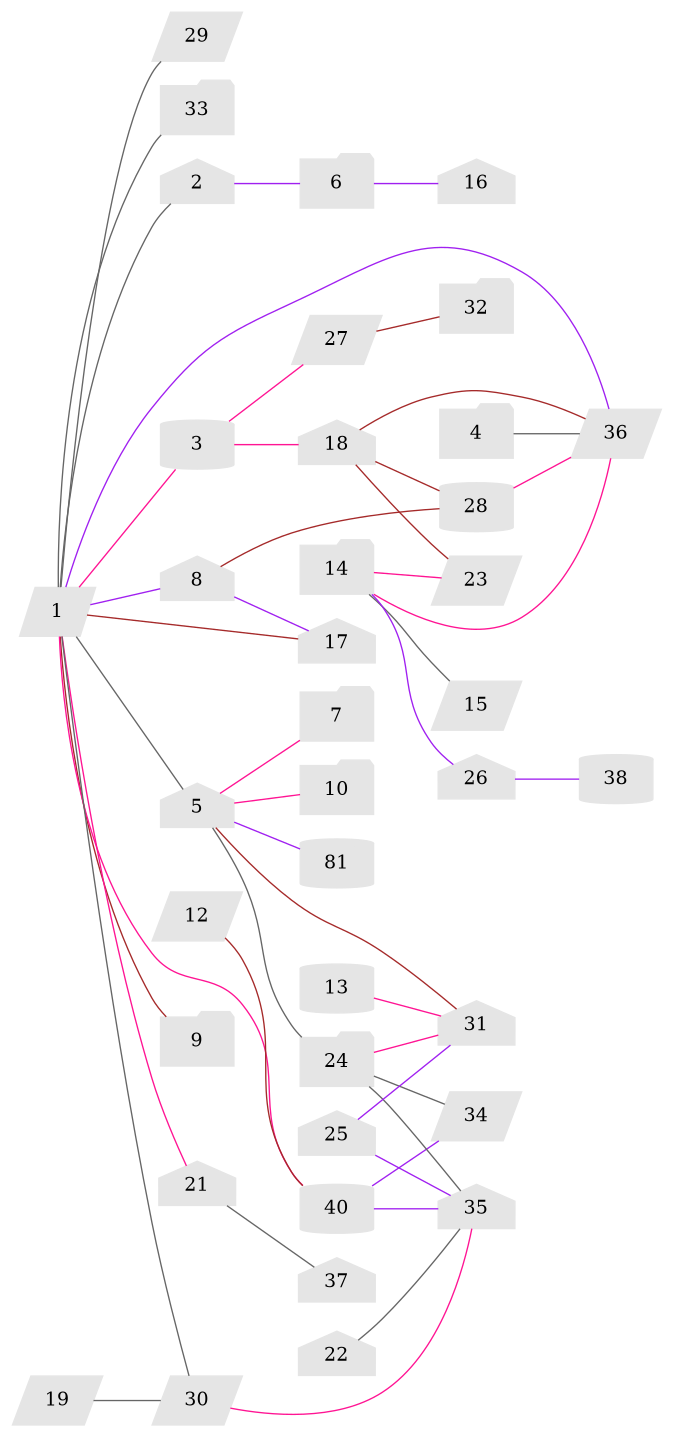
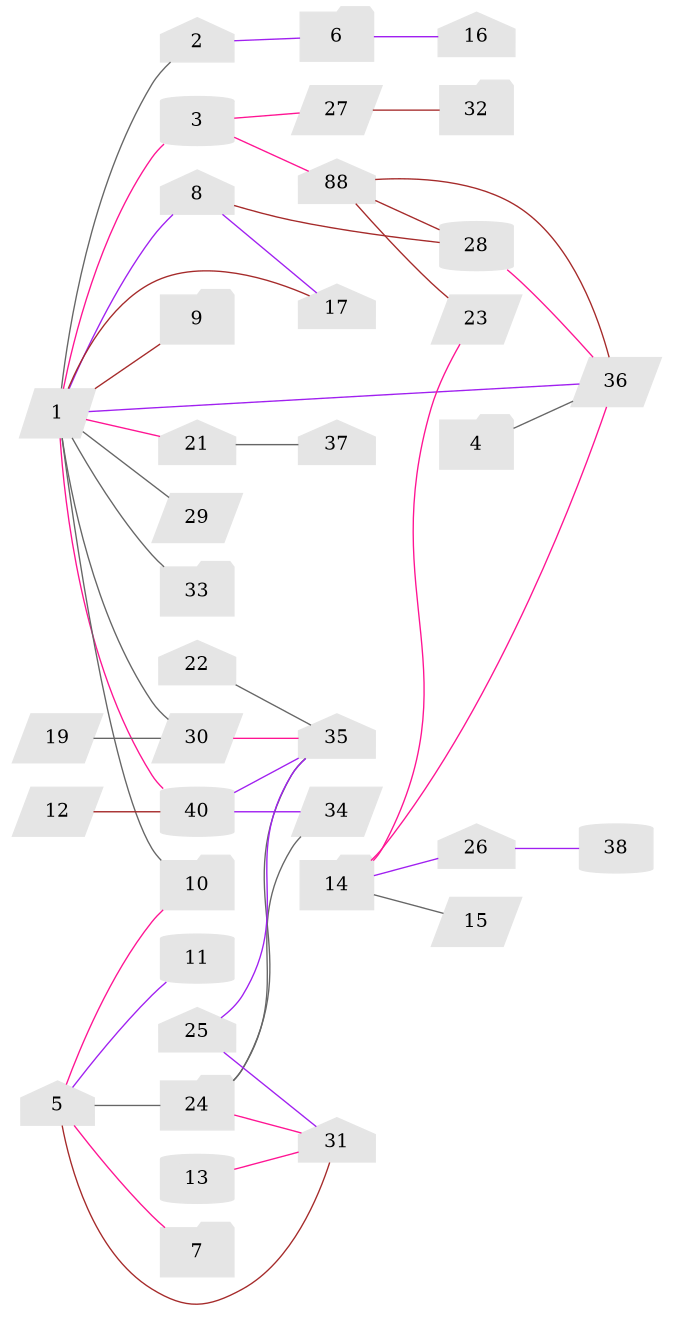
  graph {
    rankdir=LR
    node [color=gray90 shape=house style=filled]
    edge [color=gray40 weight=1.0]
    1 [shape=parallelogram]
    2
    3 [shape=cylinder]
    5
    8
    9 [shape=folder]
    17
    n8 [label=40 shape=cylinder]
    21
    29 [shape=parallelogram]
    30 [shape=parallelogram]
    33 [shape=folder]
    36 [shape=parallelogram]
    6 [shape=folder]
-   18
+   18 [label=88]
    27 [shape=parallelogram]
    7 [shape=folder]
    10 [shape=folder]
-   11 [shape=cylinder label=81]
+   11 [shape=cylinder]
    24 [shape=folder]
    31
    28 [shape=cylinder]
    34 [shape=parallelogram]
    35
    37
    16
    23 [shape=parallelogram]
    32 [shape=folder]
    4 [shape=folder]
    12 [shape=parallelogram]
    13 [shape=cylinder]
    14 [shape=folder]
    15 [shape=parallelogram]
    26
    38 [shape=cylinder]
    19 [shape=parallelogram]
    22
    25
    1 -- 2
    1 -- 3 [color=deeppink]
-   1 -- 5
+   1 -- 10
    1 -- 8 [color=purple]
    1 -- 9 [color=brown]
    1 -- 17 [color=brown]
    1 -- n8 [color=deeppink]
    1 -- 21 [color=deeppink]
    1 -- 29
    1 -- 30
    1 -- 33
    1 -- 36 [color=purple]
    2 -- 6 [color=purple]
    3 -- 18 [color=deeppink]
    3 -- 27 [color=deeppink]
    5 -- 7 [color=deeppink]
    5 -- 10 [color=deeppink]
    5 -- 11 [color=purple]
    5 -- 24
    5 -- 31 [color=brown]
    8 -- 17 [color=purple]
    8 -- 28 [color=brown]
    n8 -- 34 [color=purple]
    n8 -- 35 [color=purple]
    21 -- 37
    30 -- 35 [color=deeppink]
    6 -- 16 [color=purple]
    18 -- 36 [color=brown]
    18 -- 28 [color=brown]
    18 -- 23 [color=brown]
    27 -- 32 [color=brown]
    24 -- 31 [color=deeppink]
    24 -- 34
    24 -- 35
    28 -- 36 [color=deeppink]
    4 -- 36
    12 -- n8 [color=brown]
    13 -- 31 [color=deeppink]
    14 -- 36 [color=deeppink]
    14 -- 23 [color=deeppink]
    14 -- 15
    14 -- 26 [color=purple]
    26 -- 38 [color=purple]
    19 -- 30
    22 -- 35
    25 -- 31 [color=purple]
    25 -- 35 [color=purple]
  }
